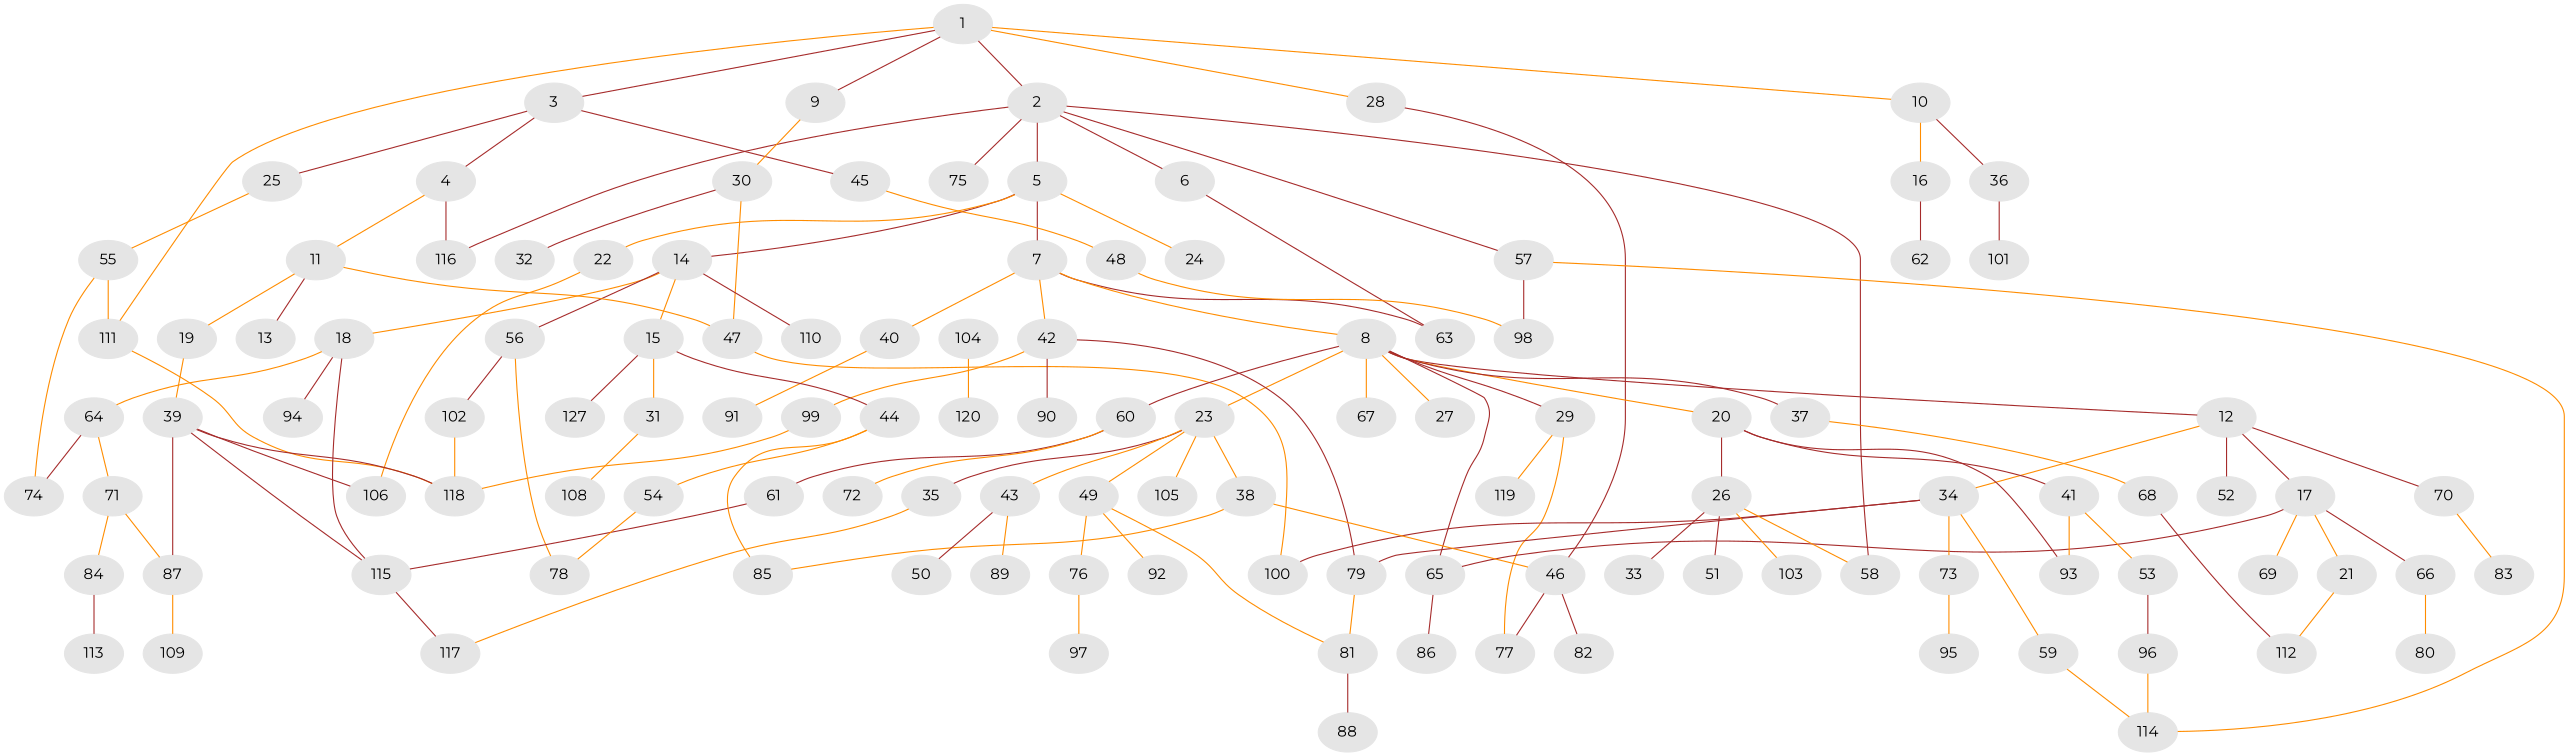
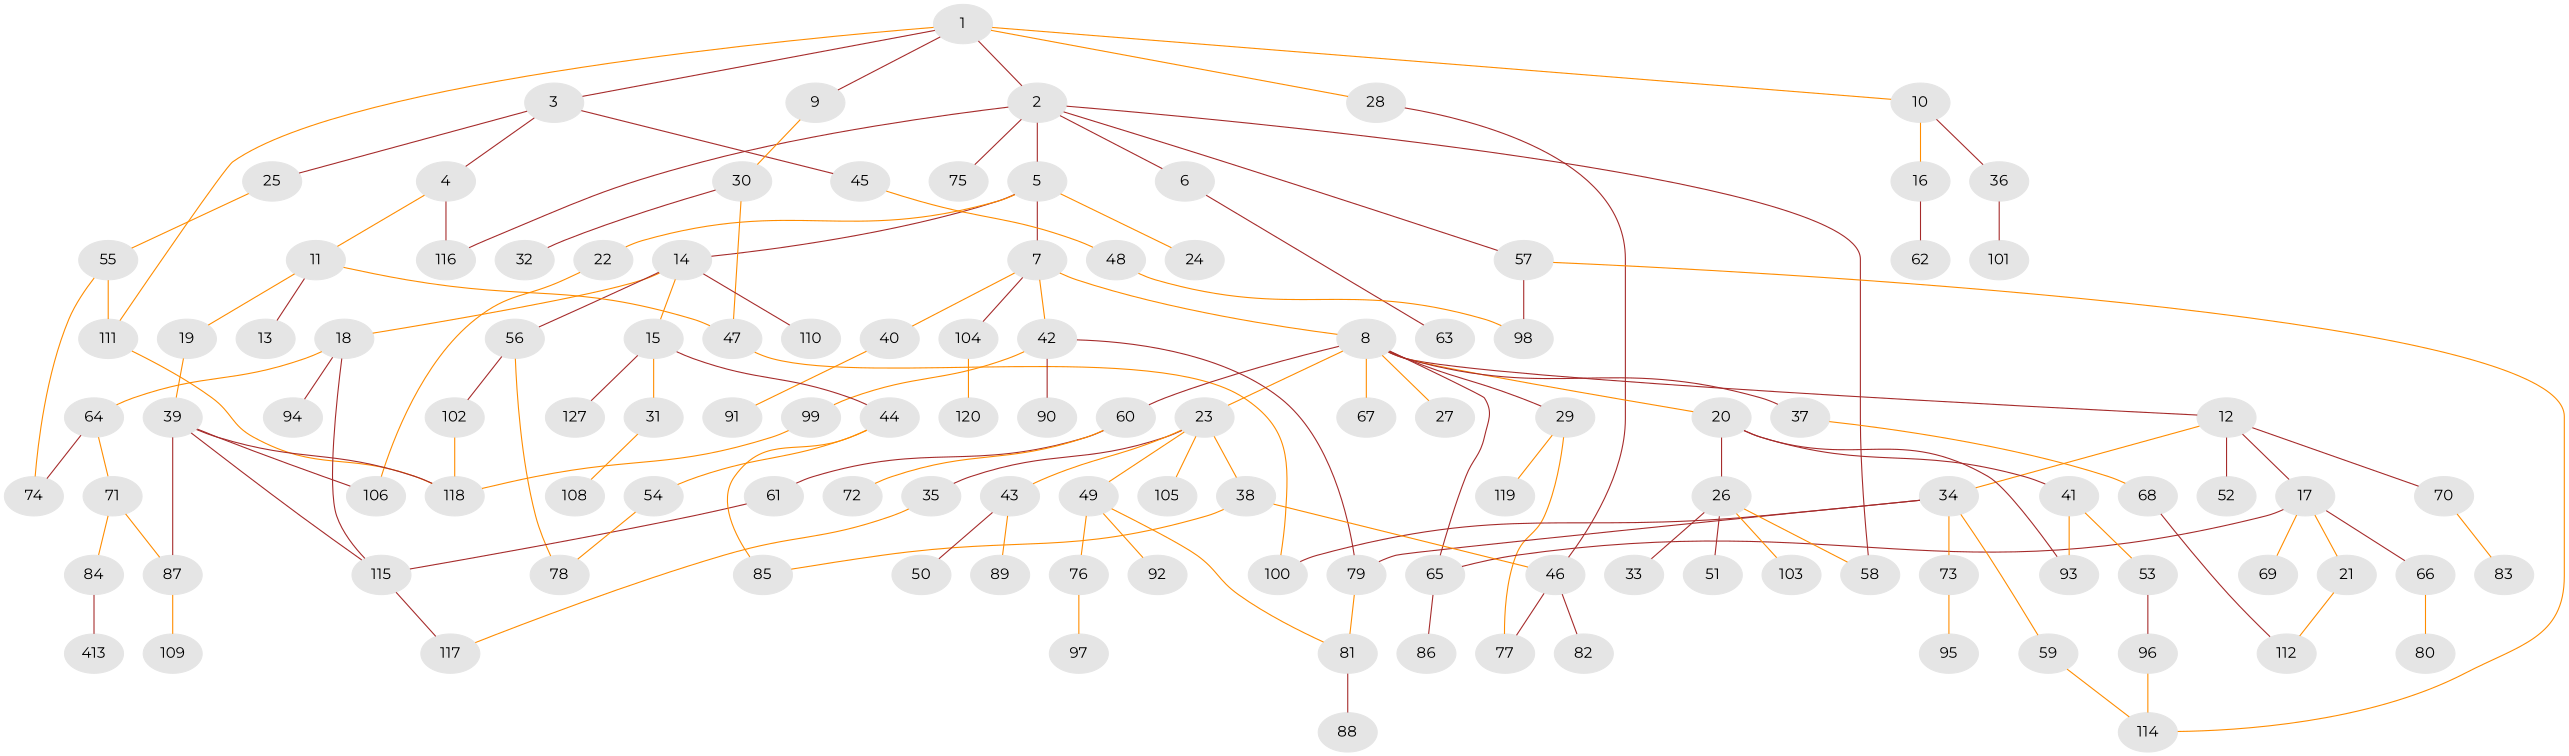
  graph {
    fontname=Montserrat
    node [color=gray90 fontname=Montserrat style=filled]
    edge [color=darkorange fontname=Montserrat]
    1
    2
    3
    9
    10
    28
    111
    5
    6
    57
    58
    75
    116
    4
    25
    45
    30
    16
    36
    46
    118
    7
    14
    22
    24
    63
    98
    114
    11
    55
    48
    13
    19
    47
    8
    40
    42
    104
    15
    18
    56
    110
    106
    12
    20
    23
    27
    29
    37
    60
    65
    67
    91
    79
    90
    99
    120
    17
    34
    52
    70
    26
    41
    93
    35
    38
    43
    49
    105
    77
    119
    68
    61
    72
    86
    32
    62
    101
    39
    100
    21
    66
    69
    59
    73
    83
    31
    44
    n89 [label=127]
    64
    94
    115
    78
    102
    108
    85
    54
    112
    80
    74
    71
    117
    87
    33
    51
    103
    53
    50
    89
    76
    81
    92
    82
    95
    109
    96
    97
    88
    84
-   113
+   113 [label=413]
    1 -- 2 [color=brown]
    1 -- 3 [color=brown]
    1 -- 9 [color=brown]
    1 -- 10
    1 -- 28
    1 -- 111
    2 -- 5 [color=brown]
    2 -- 6 [color=brown]
    2 -- 57 [color=brown]
    2 -- 58 [color=brown]
    2 -- 75 [color=brown]
    2 -- 116 [color=brown]
    3 -- 4 [color=brown]
    3 -- 25 [color=brown]
    3 -- 45 [color=brown]
    9 -- 30
    10 -- 16
    10 -- 36 [color=brown]
    28 -- 46 [color=brown]
    111 -- 118
    5 -- 7 [color=brown]
    5 -- 14 [color=brown]
    5 -- 22
    5 -- 24
    6 -- 63 [color=brown]
    57 -- 98 [color=brown]
    57 -- 114
    4 -- 116 [color=brown]
    4 -- 11
    25 -- 55
    45 -- 48
    30 -- 47
    30 -- 32 [color=brown]
    16 -- 62 [color=brown]
    36 -- 101 [color=brown]
    46 -- 77 [color=brown]
    46 -- 82 [color=brown]
    7 -- 8
    7 -- 40
    7 -- 42
-   7 -- 63 [color=brown]
+   7 -- 104 [color=brown]
    14 -- 15
    14 -- 18
    14 -- 56 [color=brown]
    14 -- 110 [color=brown]
    22 -- 106
    11 -- 13 [color=brown]
    11 -- 19
    11 -- 47
    55 -- 111
    55 -- 74
    48 -- 98
    19 -- 39
    47 -- 100
    8 -- 12 [color=brown]
    8 -- 20
    8 -- 23
    8 -- 27
    8 -- 29 [color=brown]
    8 -- 37 [color=brown]
    8 -- 60 [color=brown]
    8 -- 65 [color=brown]
    8 -- 67
    40 -- 91
    42 -- 79 [color=brown]
    42 -- 90 [color=brown]
    42 -- 99
    104 -- 120
    15 -- 31
    15 -- 44 [color=brown]
    15 -- n89 [color=brown]
    18 -- 64
    18 -- 94 [color=brown]
    18 -- 115 [color=brown]
    56 -- 78
    56 -- 102 [color=brown]
    12 -- 17 [color=brown]
    12 -- 34
    12 -- 52 [color=brown]
    12 -- 70 [color=brown]
    20 -- 26 [color=brown]
    20 -- 41 [color=brown]
    20 -- 93 [color=brown]
    23 -- 35 [color=brown]
    23 -- 38
    23 -- 43
    23 -- 49
    23 -- 105
    29 -- 77
    29 -- 119
    37 -- 68
    60 -- 61 [color=brown]
    60 -- 72
    65 -- 86 [color=brown]
    79 -- 81
    99 -- 118
    17 -- 65 [color=brown]
    17 -- 21
    17 -- 66 [color=brown]
    17 -- 69
    34 -- 79 [color=brown]
    34 -- 100 [color=brown]
    34 -- 59
    34 -- 73
    70 -- 83
    26 -- 58
    26 -- 33 [color=brown]
    26 -- 51 [color=brown]
    26 -- 103
    41 -- 93
    41 -- 53
    35 -- 117
    38 -- 46
    38 -- 85
    43 -- 50 [color=brown]
    43 -- 89
    49 -- 76
    49 -- 81
    49 -- 92
    68 -- 112 [color=brown]
    61 -- 115 [color=brown]
    39 -- 118 [color=brown]
    39 -- 106 [color=brown]
    39 -- 115 [color=brown]
    39 -- 87 [color=brown]
    21 -- 112
    66 -- 80
    59 -- 114
    73 -- 95
    31 -- 108
    44 -- 85
    44 -- 54
    64 -- 74 [color=brown]
    64 -- 71
    115 -- 117 [color=brown]
    102 -- 118
    54 -- 78
    71 -- 87
    71 -- 84
    87 -- 109
    53 -- 96 [color=brown]
    76 -- 97
    81 -- 88 [color=brown]
    96 -- 114
    84 -- 113 [color=brown]
  }
